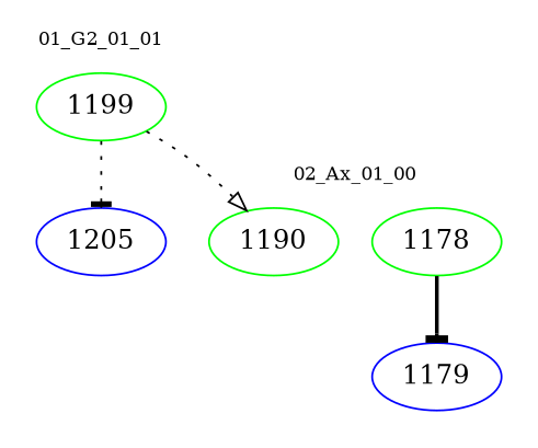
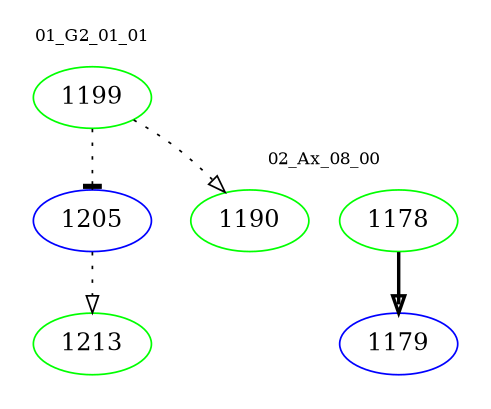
  digraph {
    node [color=green]
    edge [arrowhead=tee color=black style=dotted]
    n1 [label=1178]
    n2 [color=blue label=1179]
    n3 [label=1190]
    n4 [label=1199]
    n5 [color=blue label=1205]
+   n6 [label=1213]
    subgraph cluster_1 {
      color=white
      fontsize=10
-     label="02_Ax_01_00"
+     label="02_Ax_08_00"
      n1
      n2
      n3
    }
    subgraph cluster_2 {
      color=white
      fontsize=10
      label="01_G2_01_01"
      n4
      n5
+     n6
    }
-   n1 -> n2 [style=bold]
+   n1 -> n2 [arrowhead=onormal style=bold]
    n4 -> n3 [arrowhead=onormal]
    n4 -> n5
+   n5 -> n6 [arrowhead=onormal]
  }
